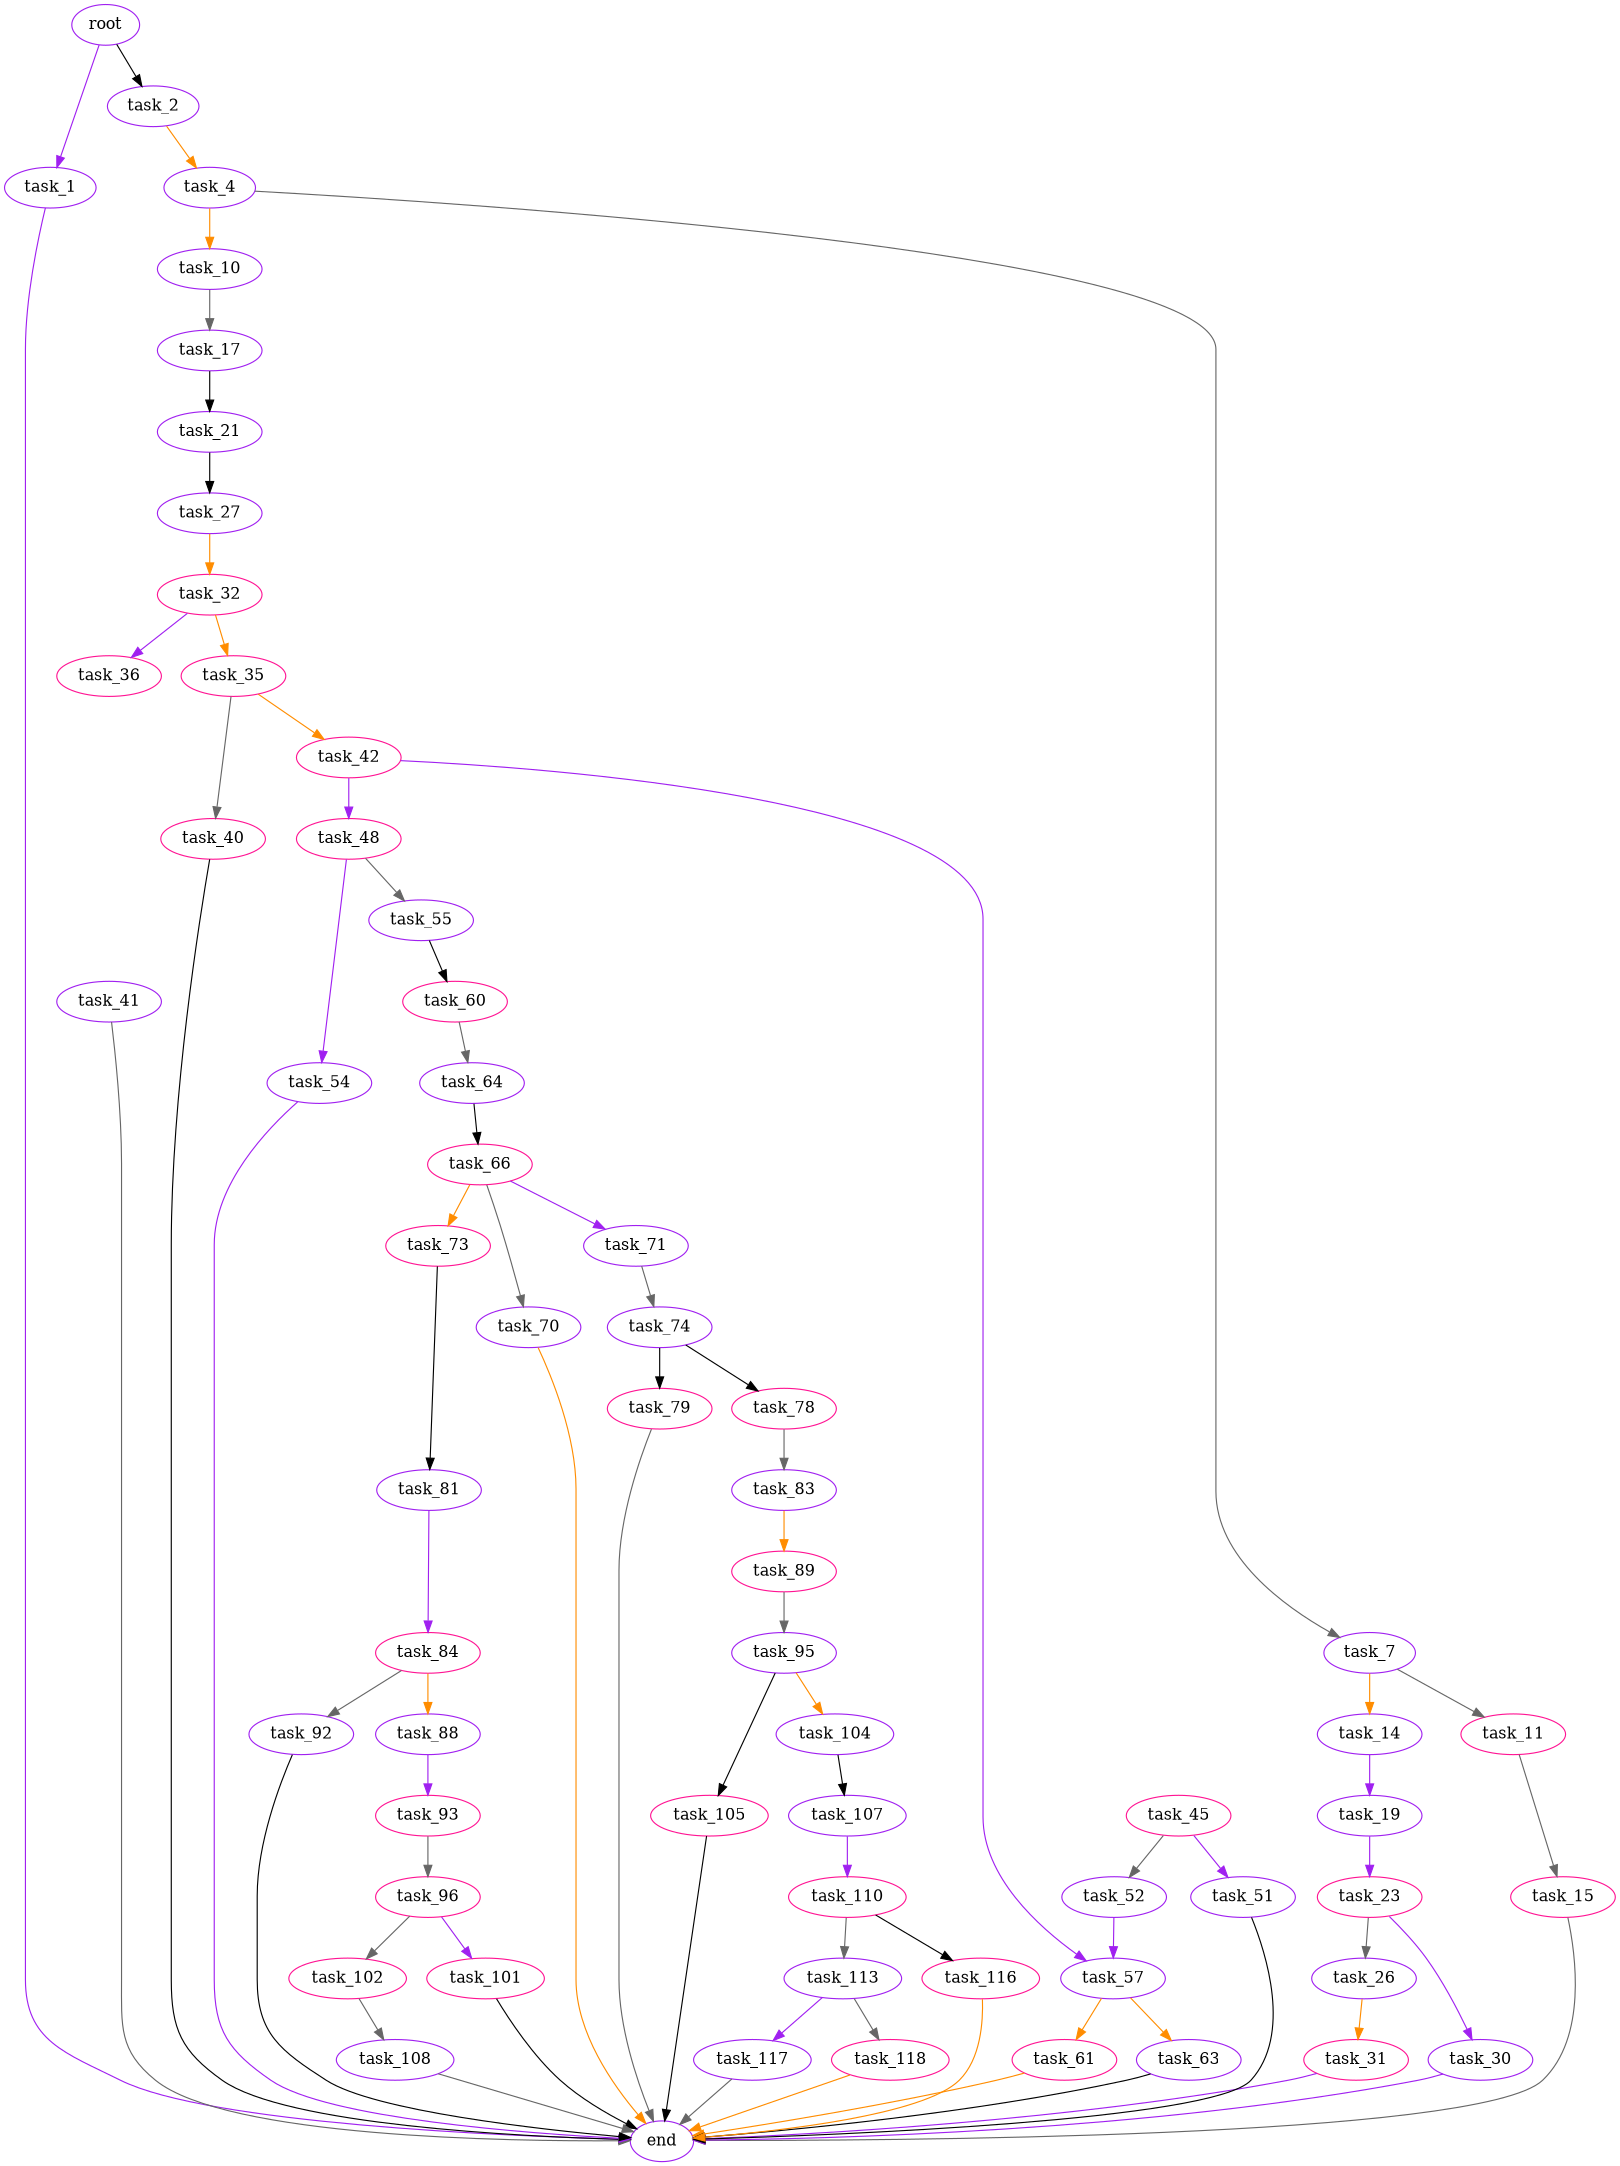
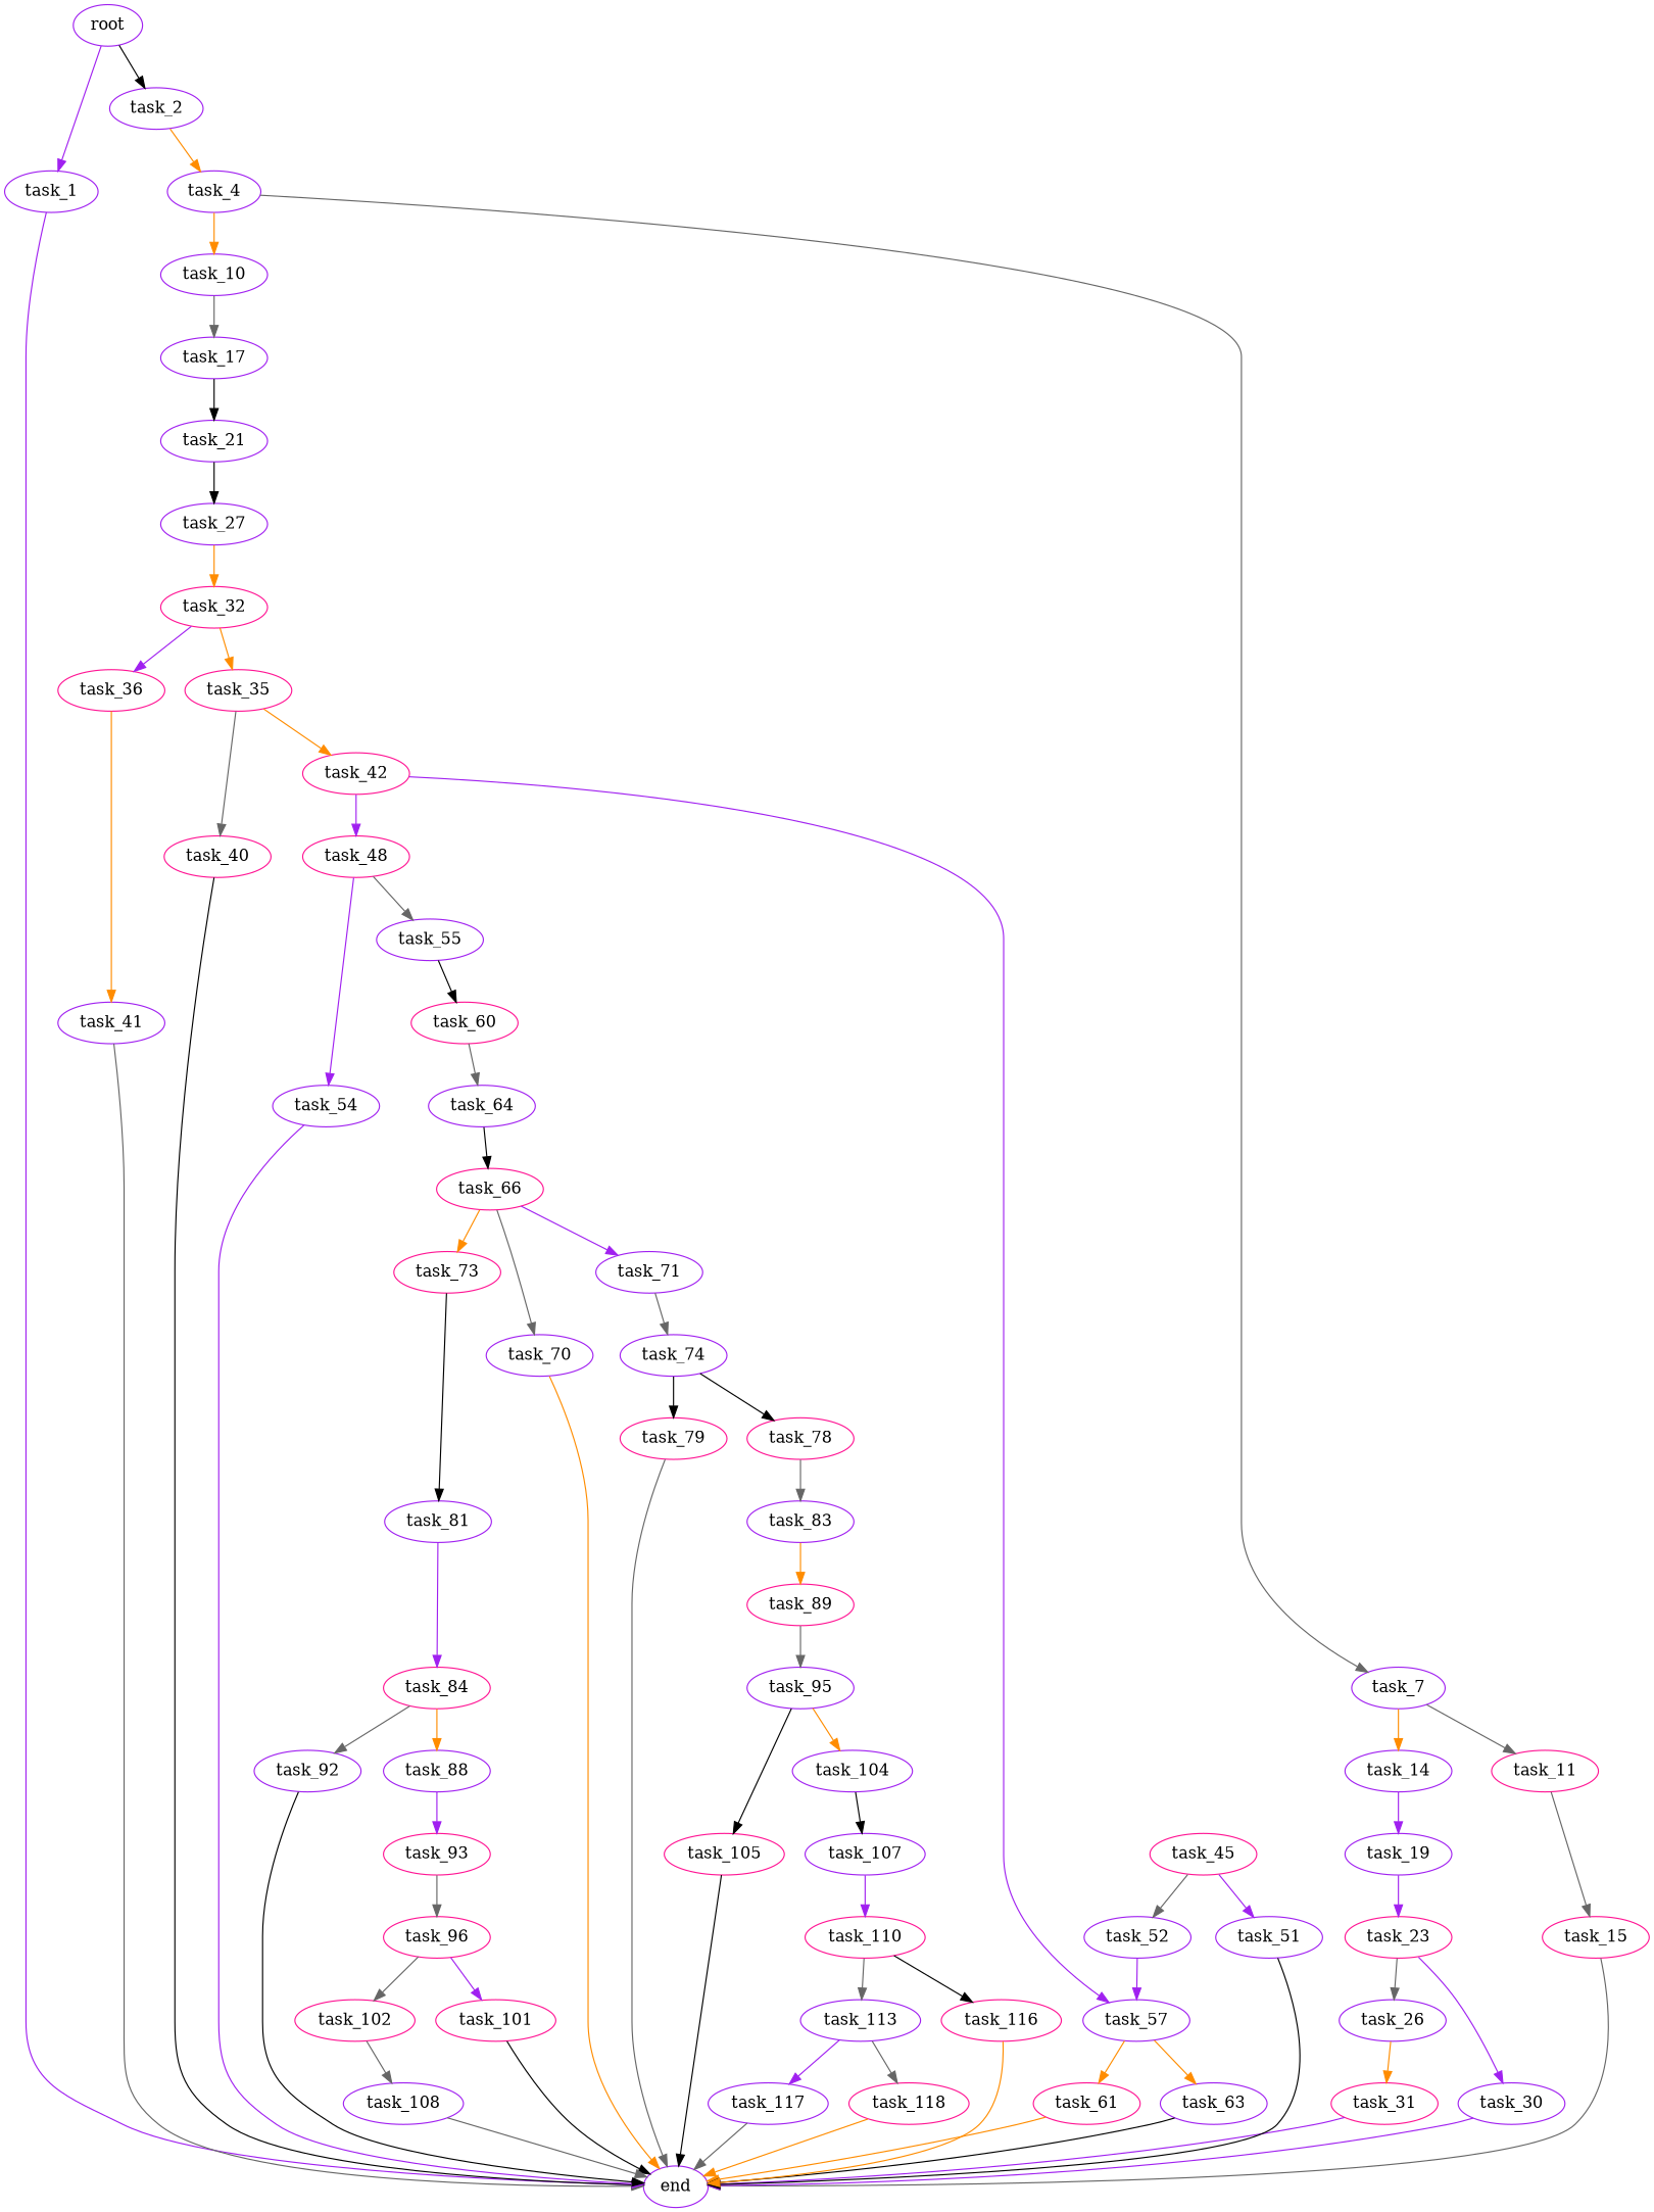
  digraph {
    node [color=purple]
    edge [color=gray40]
    root
    task_1
    task_2
    end
    task_4
    task_7
    task_10
    task_11 [color=deeppink]
    task_14
    task_17
    task_15 [color=deeppink]
    task_19
    task_21
    task_23 [color=deeppink]
    task_27
    task_26
    task_30
    task_32 [color=deeppink]
    task_31 [color=deeppink]
    task_35 [color=deeppink]
    task_36 [color=deeppink]
    task_40 [color=deeppink]
    task_42 [color=deeppink]
    task_41
    task_48 [color=deeppink]
    task_57
    task_45 [color=deeppink]
    task_51
    task_52
    task_54
    task_55
    task_60 [color=deeppink]
    task_61 [color=deeppink]
    task_63
    task_64
    task_66 [color=deeppink]
    task_70
    task_71
    task_73 [color=deeppink]
    task_74
    task_81
    task_78 [color=deeppink]
    task_79 [color=deeppink]
    task_84 [color=deeppink]
    task_83
    task_89 [color=deeppink]
    task_88
    task_92
    task_95
    task_93 [color=deeppink]
    task_96 [color=deeppink]
    task_104
    task_105 [color=deeppink]
    task_101 [color=deeppink]
    task_102 [color=deeppink]
    task_107
    task_108
    task_110 [color=deeppink]
    task_113
    task_116 [color=deeppink]
    task_117
    task_118 [color=deeppink]
    root -> task_1 [color=purple]
    root -> task_2 [color=black]
    task_1 -> end [color=purple]
    task_2 -> task_4 [color=darkorange]
    task_4 -> task_7
    task_4 -> task_10 [color=darkorange]
    task_7 -> task_11
    task_7 -> task_14 [color=darkorange]
    task_10 -> task_17
    task_11 -> task_15
    task_14 -> task_19 [color=purple]
    task_17 -> task_21 [color=black]
    task_15 -> end
    task_19 -> task_23 [color=purple]
    task_21 -> task_27 [color=black]
    task_23 -> task_26
    task_23 -> task_30 [color=purple]
    task_27 -> task_32 [color=darkorange]
    task_26 -> task_31 [color=darkorange]
    task_30 -> end [color=purple]
    task_32 -> task_35 [color=darkorange]
    task_32 -> task_36 [color=purple]
    task_31 -> end [color=purple]
    task_35 -> task_40
    task_35 -> task_42 [color=darkorange]
+   task_36 -> task_41 [color=darkorange]
    task_40 -> end [color=black]
    task_42 -> task_48 [color=purple]
    task_42 -> task_57 [color=purple]
    task_41 -> end
    task_48 -> task_54 [color=purple]
    task_48 -> task_55
    task_57 -> task_61 [color=darkorange]
    task_57 -> task_63 [color=darkorange]
    task_45 -> task_51 [color=purple]
    task_45 -> task_52
    task_51 -> end [color=black]
    task_52 -> task_57 [color=purple]
    task_54 -> end [color=purple]
    task_55 -> task_60 [color=black]
    task_60 -> task_64
    task_61 -> end [color=darkorange]
    task_63 -> end [color=black]
    task_64 -> task_66 [color=black]
    task_66 -> task_70
    task_66 -> task_71 [color=purple]
    task_66 -> task_73 [color=darkorange]
    task_70 -> end [color=darkorange]
    task_71 -> task_74
    task_73 -> task_81 [color=black]
    task_74 -> task_78 [color=black]
    task_74 -> task_79 [color=black]
    task_81 -> task_84 [color=purple]
    task_78 -> task_83
    task_79 -> end
    task_84 -> task_88 [color=darkorange]
    task_84 -> task_92
    task_83 -> task_89 [color=darkorange]
    task_89 -> task_95
    task_88 -> task_93 [color=purple]
    task_92 -> end [color=black]
    task_95 -> task_104 [color=darkorange]
    task_95 -> task_105 [color=black]
    task_93 -> task_96
    task_96 -> task_101 [color=purple]
    task_96 -> task_102
    task_104 -> task_107 [color=black]
    task_105 -> end [color=black]
    task_101 -> end [color=black]
    task_102 -> task_108
    task_107 -> task_110 [color=purple]
    task_108 -> end
    task_110 -> task_113
    task_110 -> task_116 [color=black]
    task_113 -> task_117 [color=purple]
    task_113 -> task_118
    task_116 -> end [color=darkorange]
    task_117 -> end
    task_118 -> end [color=darkorange]
  }
